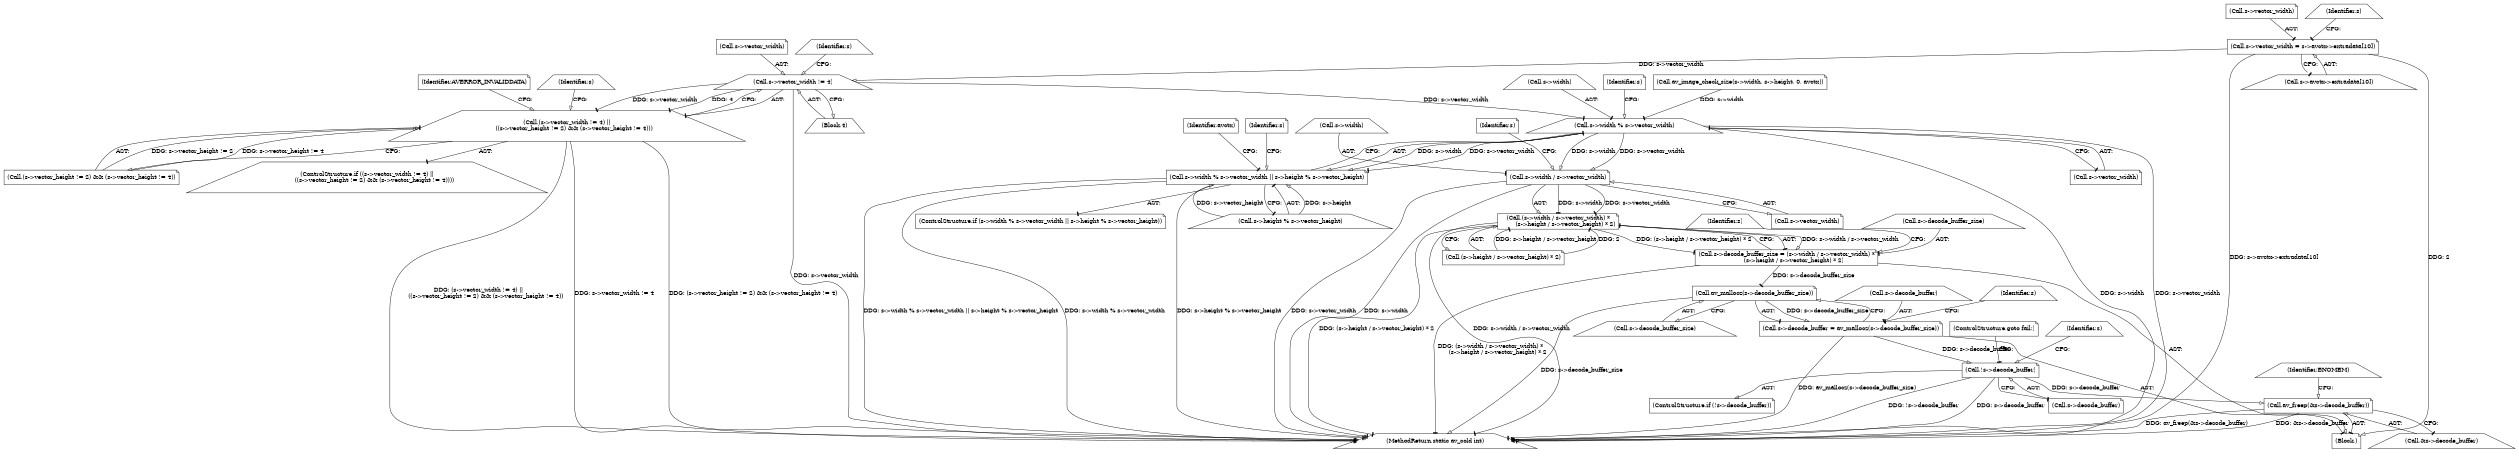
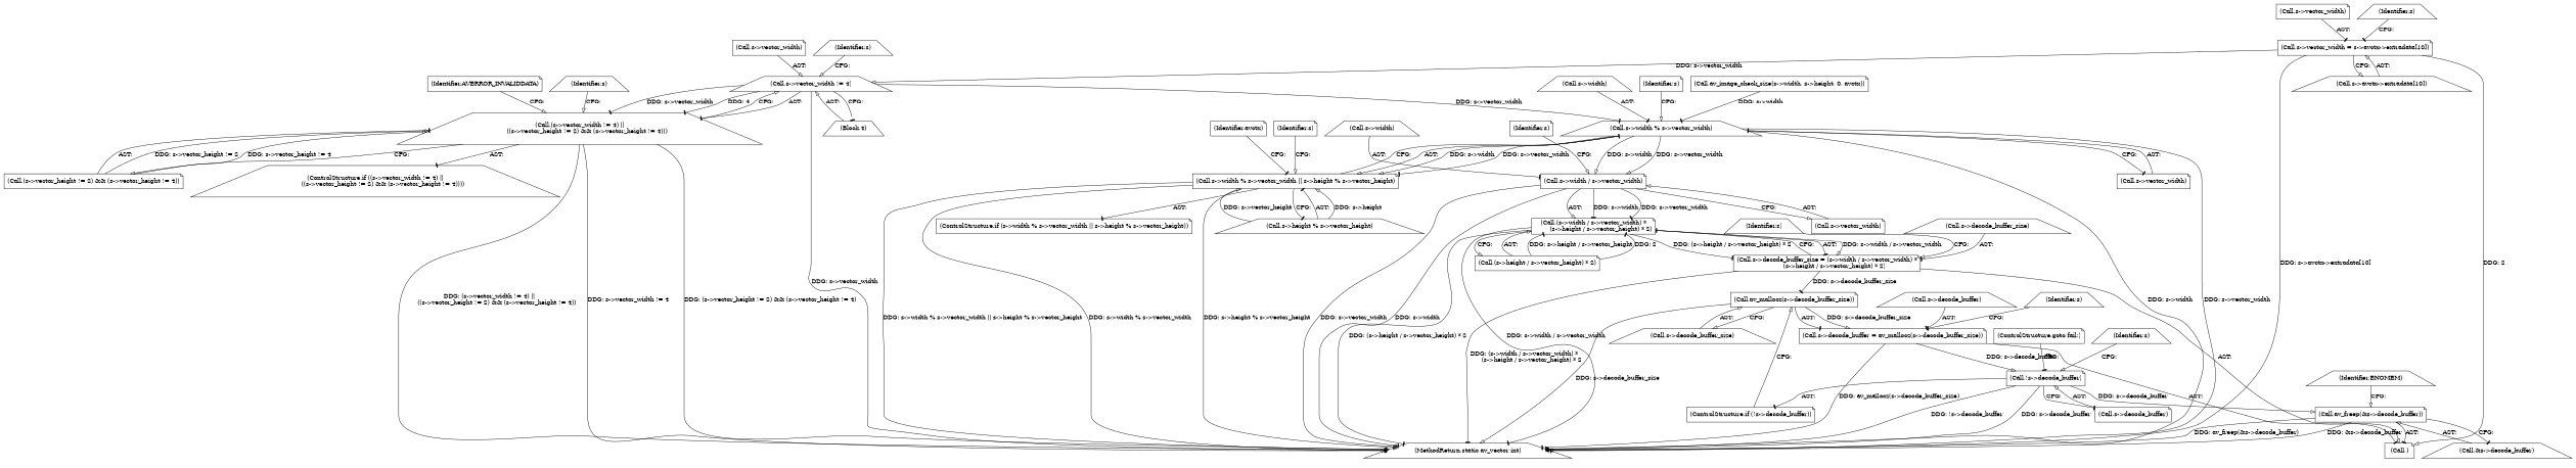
  digraph {
    node [shape=note]
    edge [arrowhead=tee]
    n1 [label="(Call,s->vector_width = s->avctx->extradata[10])"]
    n2 [label="(Call,s->vector_width != 4)" shape=trapezium]
-   n3 [label="(Block,)"]
-   n4 [label="(MethodReturn,static av_cold int)" shape=trapezium]
+   n3 [label="(Call,)"]
+   n4 [label="(MethodReturn,static av_vector int)" shape=trapezium]
    n5 [label="(Call,s->avctx->extradata[10])" shape=trapezium]
    n6 [label="(Call,(s->vector_width != 4) ||\n        ((s->vector_height != 2) && (s->vector_height != 4)))" shape=trapezium]
    n7 [label="(Call,s->width % s->vector_width)" shape=trapezium]
    n8 [label="(Block,4)" shape=trapezium]
    n9 [label="(Call,(s->vector_height != 2) && (s->vector_height != 4))"]
    n10 [label="(ControlStructure,if ((s->vector_width != 4) ||\n        ((s->vector_height != 2) && (s->vector_height != 4))))" shape=trapezium]
    n11 [label="(Call,s->width % s->vector_width || s->height % s->vector_height)"]
    n12 [label="(Call,s->width / s->vector_width)"]
    n13 [label="(Call,s->vector_width)"]
    n14 [label="(ControlStructure,if (s->width % s->vector_width || s->height % s->vector_height))"]
    n15 [label="(Call,s->height % s->vector_height)" shape=trapezium]
    n16 [label="(Call,(s->width / s->vector_width) *\n        (s->height / s->vector_height) * 2)"]
    n17 [label="(Call,s->vector_width)"]
    n18 [label="(Call,s->decode_buffer_size = (s->width / s->vector_width) *\n        (s->height / s->vector_height) * 2)"]
    n19 [label="(Call,(s->height / s->vector_height) * 2)"]
    n20 [label="(Call,av_mallocz(s->decode_buffer_size))"]
    n21 [label="(Call,s->decode_buffer = av_mallocz(s->decode_buffer_size))"]
    n22 [label="(Call,s->decode_buffer_size)" shape=trapezium]
    n23 [label="(Call,!s->decode_buffer)"]
    n24 [label="(Call,av_freep(&s->decode_buffer))"]
    n25 [label="(Call,s->decode_buffer)"]
    n26 [label="(ControlStructure,if (!s->decode_buffer))"]
    n27 [label="(Call,&s->decode_buffer)" shape=trapezium]
    n28 [label="(Identifier,s)" shape=trapezium]
    n29 [label="(Identifier,s)" shape=trapezium]
    n30 [label="(Identifier,avctx)"]
    n31 [label="(Call,s->decode_buffer)" shape=trapezium]
    n32 [label="(Call,av_image_check_size(s->width, s->height, 0, avctx))"]
    n33 [label="(ControlStructure,goto fail;)"]
    n34 [label="(Call,s->width)" shape=trapezium]
    n35 [label="(Identifier,s)"]
    n36 [label="(Identifier,s)"]
    n37 [label="(Call,s->vector_width)"]
    n38 [label="(Call,s->width)" shape=trapezium]
    n39 [label="(Identifier,AVERROR_INVALIDDATA)"]
    n40 [label="(Identifier,s)" shape=trapezium]
    n41 [label="(Call,s->vector_width)"]
    n42 [label="(Call,s->decode_buffer_size)" shape=trapezium]
    n43 [label="(Identifier,s)" shape=trapezium]
    n44 [label="(Identifier,s)"]
    n45 [label="(Identifier,ENOMEM)" shape=trapezium]
    n46 [label="(Identifier,s)" shape=trapezium]
    n47 [label="(Identifier,s)" shape=trapezium]
    n1 -> n2 [arrowhead=onormal label="DDG: s->vector_width"]
    n1 -> n3 [arrowhead=onormal label="DDG: 2"]
    n1 -> n4 [arrowhead=onormal label="DDG: s->avctx->extradata[10]"]
-   n1 -> n5 [label="CFG: "]
+   n1 -> n5 [arrowhead=onormal label="CFG: "]
    n2 -> n4 [label="DDG: s->vector_width"]
    n2 -> n6 [label="AST: "]
    n2 -> n6 [label="DDG: s->vector_width"]
    n2 -> n6 [label="DDG: 4"]
    n2 -> n7 [label="DDG: s->vector_width"]
-   n2 -> n8 [arrowhead=onormal label="CFG: "]
+   n2 -> n8 [label="CFG: "]
    n5 -> n1 [arrowhead=onormal label="AST: "]
    n6 -> n2 [arrowhead=onormal label="CFG: "]
    n6 -> n4 [arrowhead=onormal label="DDG: (s->vector_height != 2) && (s->vector_height != 4)"]
    n6 -> n4 [label="DDG: (s->vector_width != 4) ||\n        ((s->vector_height != 2) && (s->vector_height != 4))"]
    n6 -> n4 [label="DDG: s->vector_width != 4"]
    n6 -> n9 [arrowhead=onormal label="CFG: "]
    n6 -> n10 [label="AST: "]
    n7 -> n4 [label="DDG: s->width"]
    n7 -> n4 [label="DDG: s->vector_width"]
    n7 -> n11 [arrowhead=onormal label="AST: "]
    n7 -> n11 [arrowhead=onormal label="DDG: s->width"]
    n7 -> n11 [label="DDG: s->vector_width"]
    n7 -> n12 [arrowhead=onormal label="DDG: s->width"]
    n7 -> n12 [arrowhead=onormal label="DDG: s->vector_width"]
    n7 -> n13 [label="CFG: "]
    n8 -> n2 [arrowhead=onormal label="AST: "]
    n9 -> n6 [label="AST: "]
    n9 -> n6 [arrowhead=onormal label="DDG: s->vector_height != 2"]
    n9 -> n6 [arrowhead=onormal label="DDG: s->vector_height != 4"]
    n11 -> n4 [arrowhead=onormal label="DDG: s->width % s->vector_width || s->height % s->vector_height"]
    n11 -> n4 [arrowhead=onormal label="DDG: s->width % s->vector_width"]
    n11 -> n4 [label="DDG: s->height % s->vector_height"]
    n11 -> n7 [label="CFG: "]
    n11 -> n14 [label="AST: "]
    n11 -> n15 [label="CFG: "]
    n12 -> n4 [label="DDG: s->vector_width"]
    n12 -> n4 [label="DDG: s->width"]
    n12 -> n16 [arrowhead=onormal label="AST: "]
    n12 -> n16 [label="DDG: s->width"]
    n12 -> n16 [label="DDG: s->vector_width"]
    n12 -> n17 [arrowhead=onormal label="CFG: "]
    n13 -> n7 [label="AST: "]
    n15 -> n11 [label="AST: "]
    n15 -> n11 [arrowhead=onormal label="DDG: s->height"]
    n15 -> n11 [arrowhead=onormal label="DDG: s->vector_height"]
    n16 -> n4 [label="DDG: (s->height / s->vector_height) * 2"]
    n16 -> n4 [label="DDG: s->width / s->vector_width"]
    n16 -> n18 [label="AST: "]
    n16 -> n18 [arrowhead=onormal label="DDG: s->width / s->vector_width"]
    n16 -> n18 [label="DDG: (s->height / s->vector_height) * 2"]
    n16 -> n19 [arrowhead=onormal label="CFG: "]
    n17 -> n12 [arrowhead=onormal label="AST: "]
    n18 -> n3 [arrowhead=onormal label="AST: "]
    n18 -> n4 [label="DDG: (s->width / s->vector_width) *\n        (s->height / s->vector_height) * 2"]
    n18 -> n16 [label="CFG: "]
    n18 -> n20 [label="DDG: s->decode_buffer_size"]
    n19 -> n16 [arrowhead=onormal label="AST: "]
    n19 -> n16 [label="DDG: s->height / s->vector_height"]
    n19 -> n16 [label="DDG: 2"]
    n20 -> n4 [arrowhead=onormal label="DDG: s->decode_buffer_size"]
    n20 -> n21 [label="AST: "]
    n20 -> n21 [arrowhead=onormal label="DDG: s->decode_buffer_size"]
    n20 -> n22 [arrowhead=onormal label="CFG: "]
    n21 -> n3 [label="AST: "]
    n21 -> n4 [label="DDG: av_mallocz(s->decode_buffer_size)"]
-   n21 -> n20 [arrowhead=onormal label="CFG: "]
+   n26 -> n20 [arrowhead=onormal label="CFG: "]
    n21 -> n23 [arrowhead=onormal label="DDG: s->decode_buffer"]
    n22 -> n20 [arrowhead=onormal label="AST: "]
    n23 -> n4 [label="DDG: s->decode_buffer"]
    n23 -> n4 [label="DDG: !s->decode_buffer"]
    n23 -> n24 [arrowhead=onormal label="DDG: s->decode_buffer"]
    n23 -> n25 [label="CFG: "]
-   n23 -> n26 [arrowhead=onormal label="AST: "]
+   n23 -> n26 [label="AST: "]
    n24 -> n3 [label="AST: "]
    n24 -> n4 [label="DDG: av_freep(&s->decode_buffer)"]
    n24 -> n4 [arrowhead=onormal label="DDG: &s->decode_buffer"]
    n24 -> n27 [label="CFG: "]
    n25 -> n23 [arrowhead=onormal label="AST: "]
    n27 -> n24 [arrowhead=onormal label="AST: "]
    n28 -> n18 [arrowhead=onormal label="CFG: "]
    n29 -> n2 [arrowhead=onormal label="CFG: "]
    n30 -> n11 [label="CFG: "]
    n31 -> n21 [label="AST: "]
    n32 -> n7 [label="DDG: s->width"]
    n33 -> n23 [label="CFG: "]
    n34 -> n12 [label="AST: "]
    n35 -> n12 [arrowhead=onormal label="CFG: "]
    n36 -> n11 [arrowhead=onormal label="CFG: "]
    n37 -> n2 [arrowhead=onormal label="AST: "]
    n38 -> n7 [label="AST: "]
    n39 -> n6 [arrowhead=onormal label="CFG: "]
    n40 -> n6 [arrowhead=onormal label="CFG: "]
    n41 -> n1 [label="AST: "]
    n42 -> n18 [label="AST: "]
    n43 -> n1 [label="CFG: "]
    n44 -> n7 [arrowhead=onormal label="CFG: "]
    n45 -> n24 [arrowhead=onormal label="CFG: "]
    n46 -> n21 [label="CFG: "]
    n47 -> n23 [arrowhead=onormal label="CFG: "]
  }
